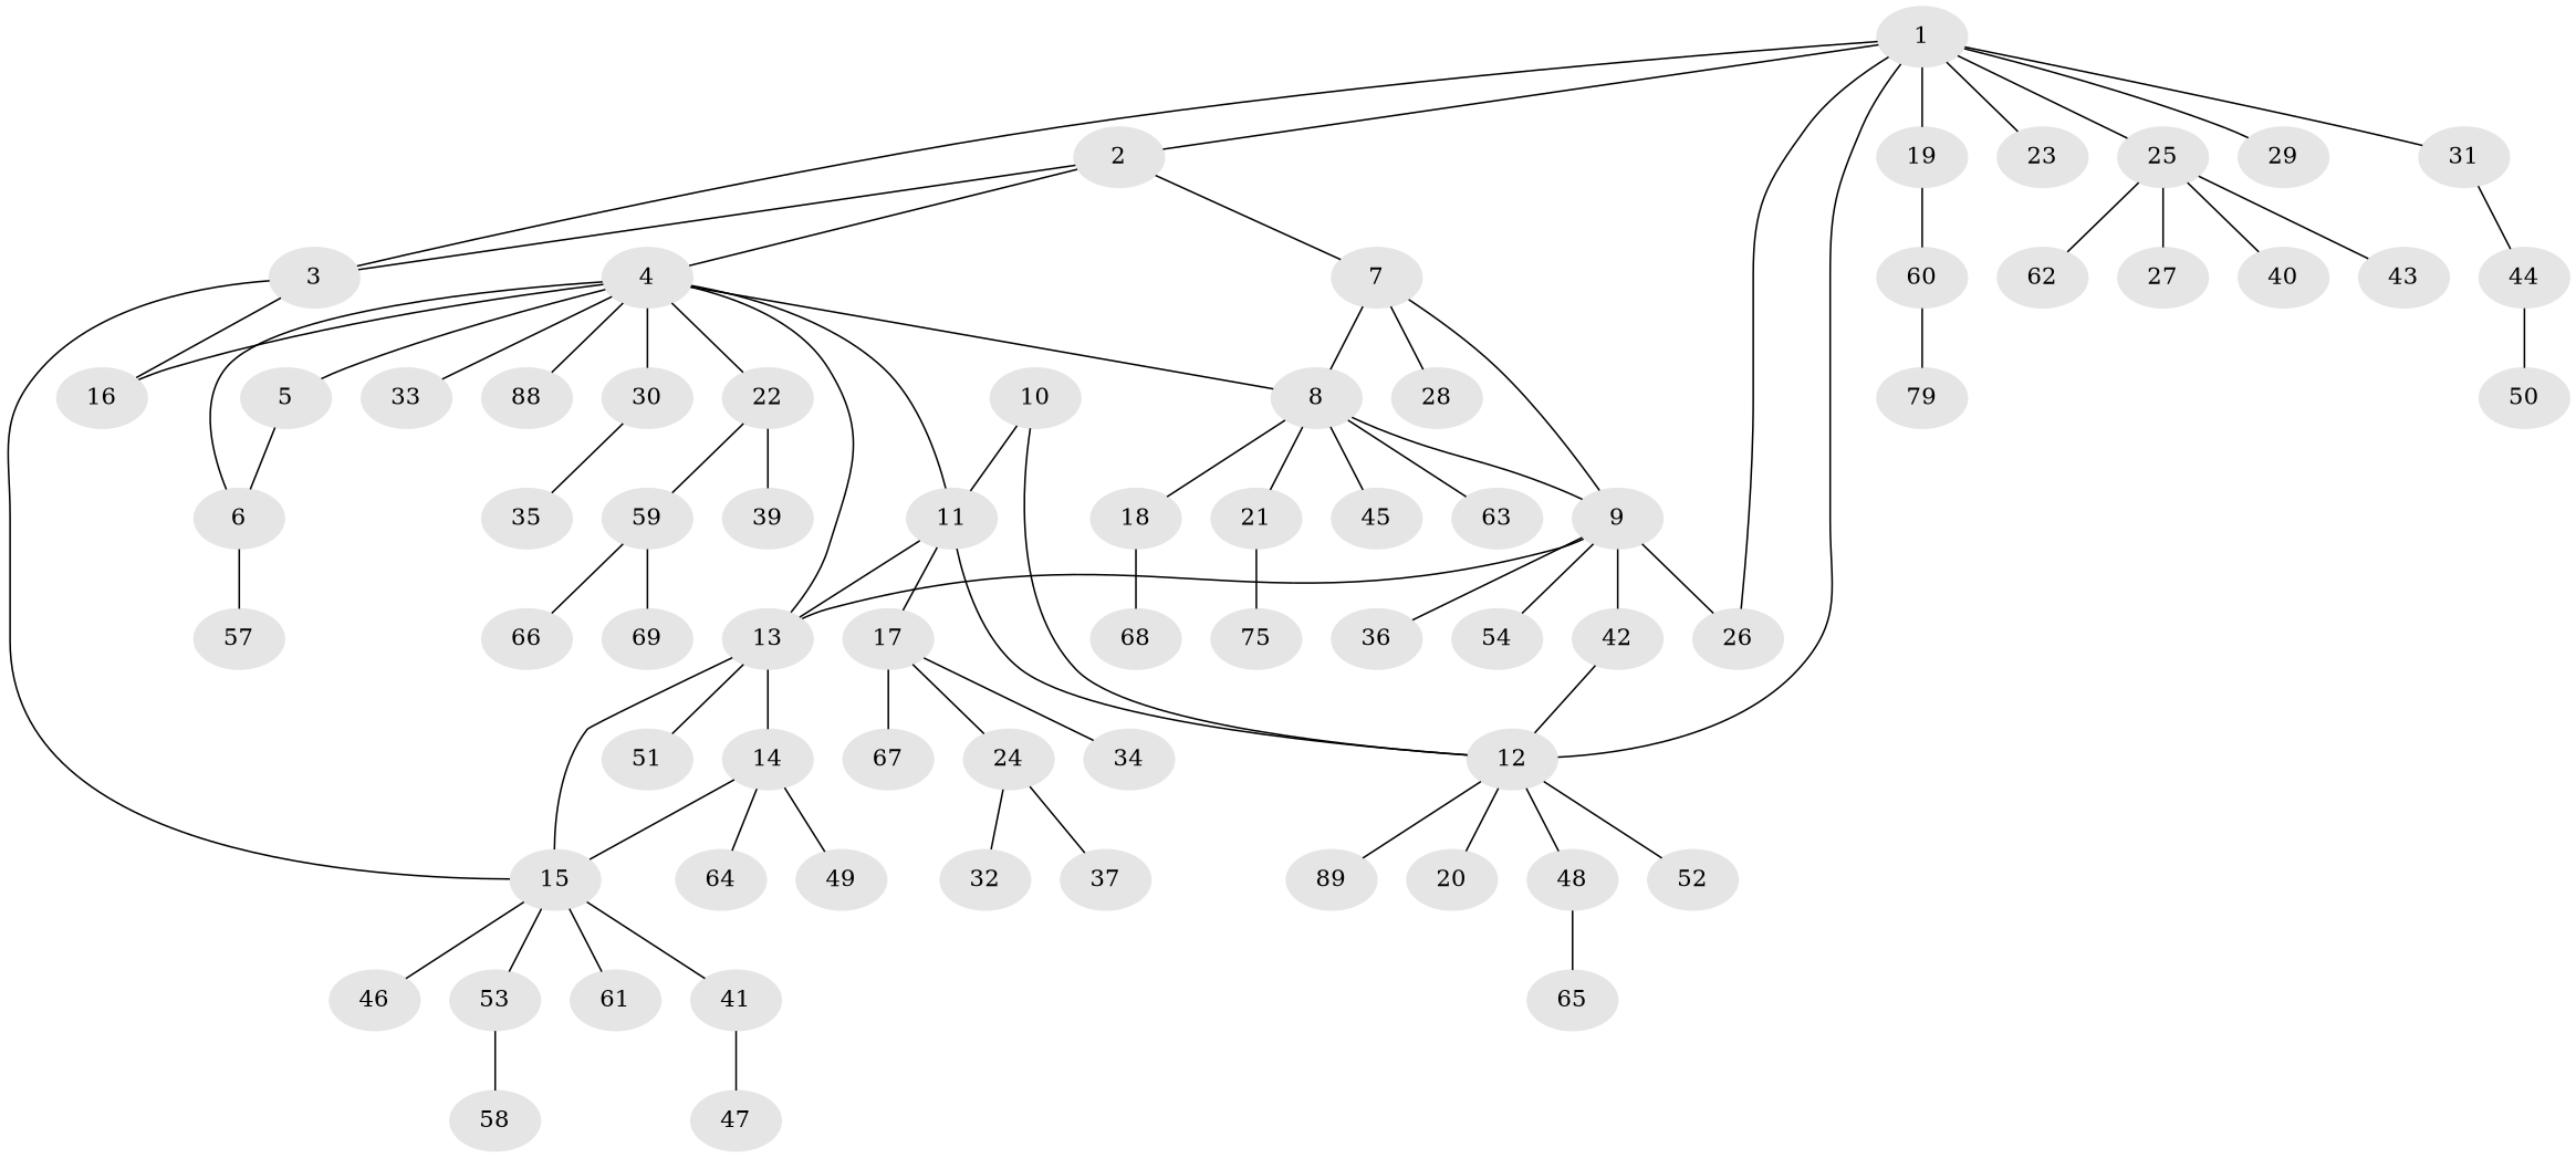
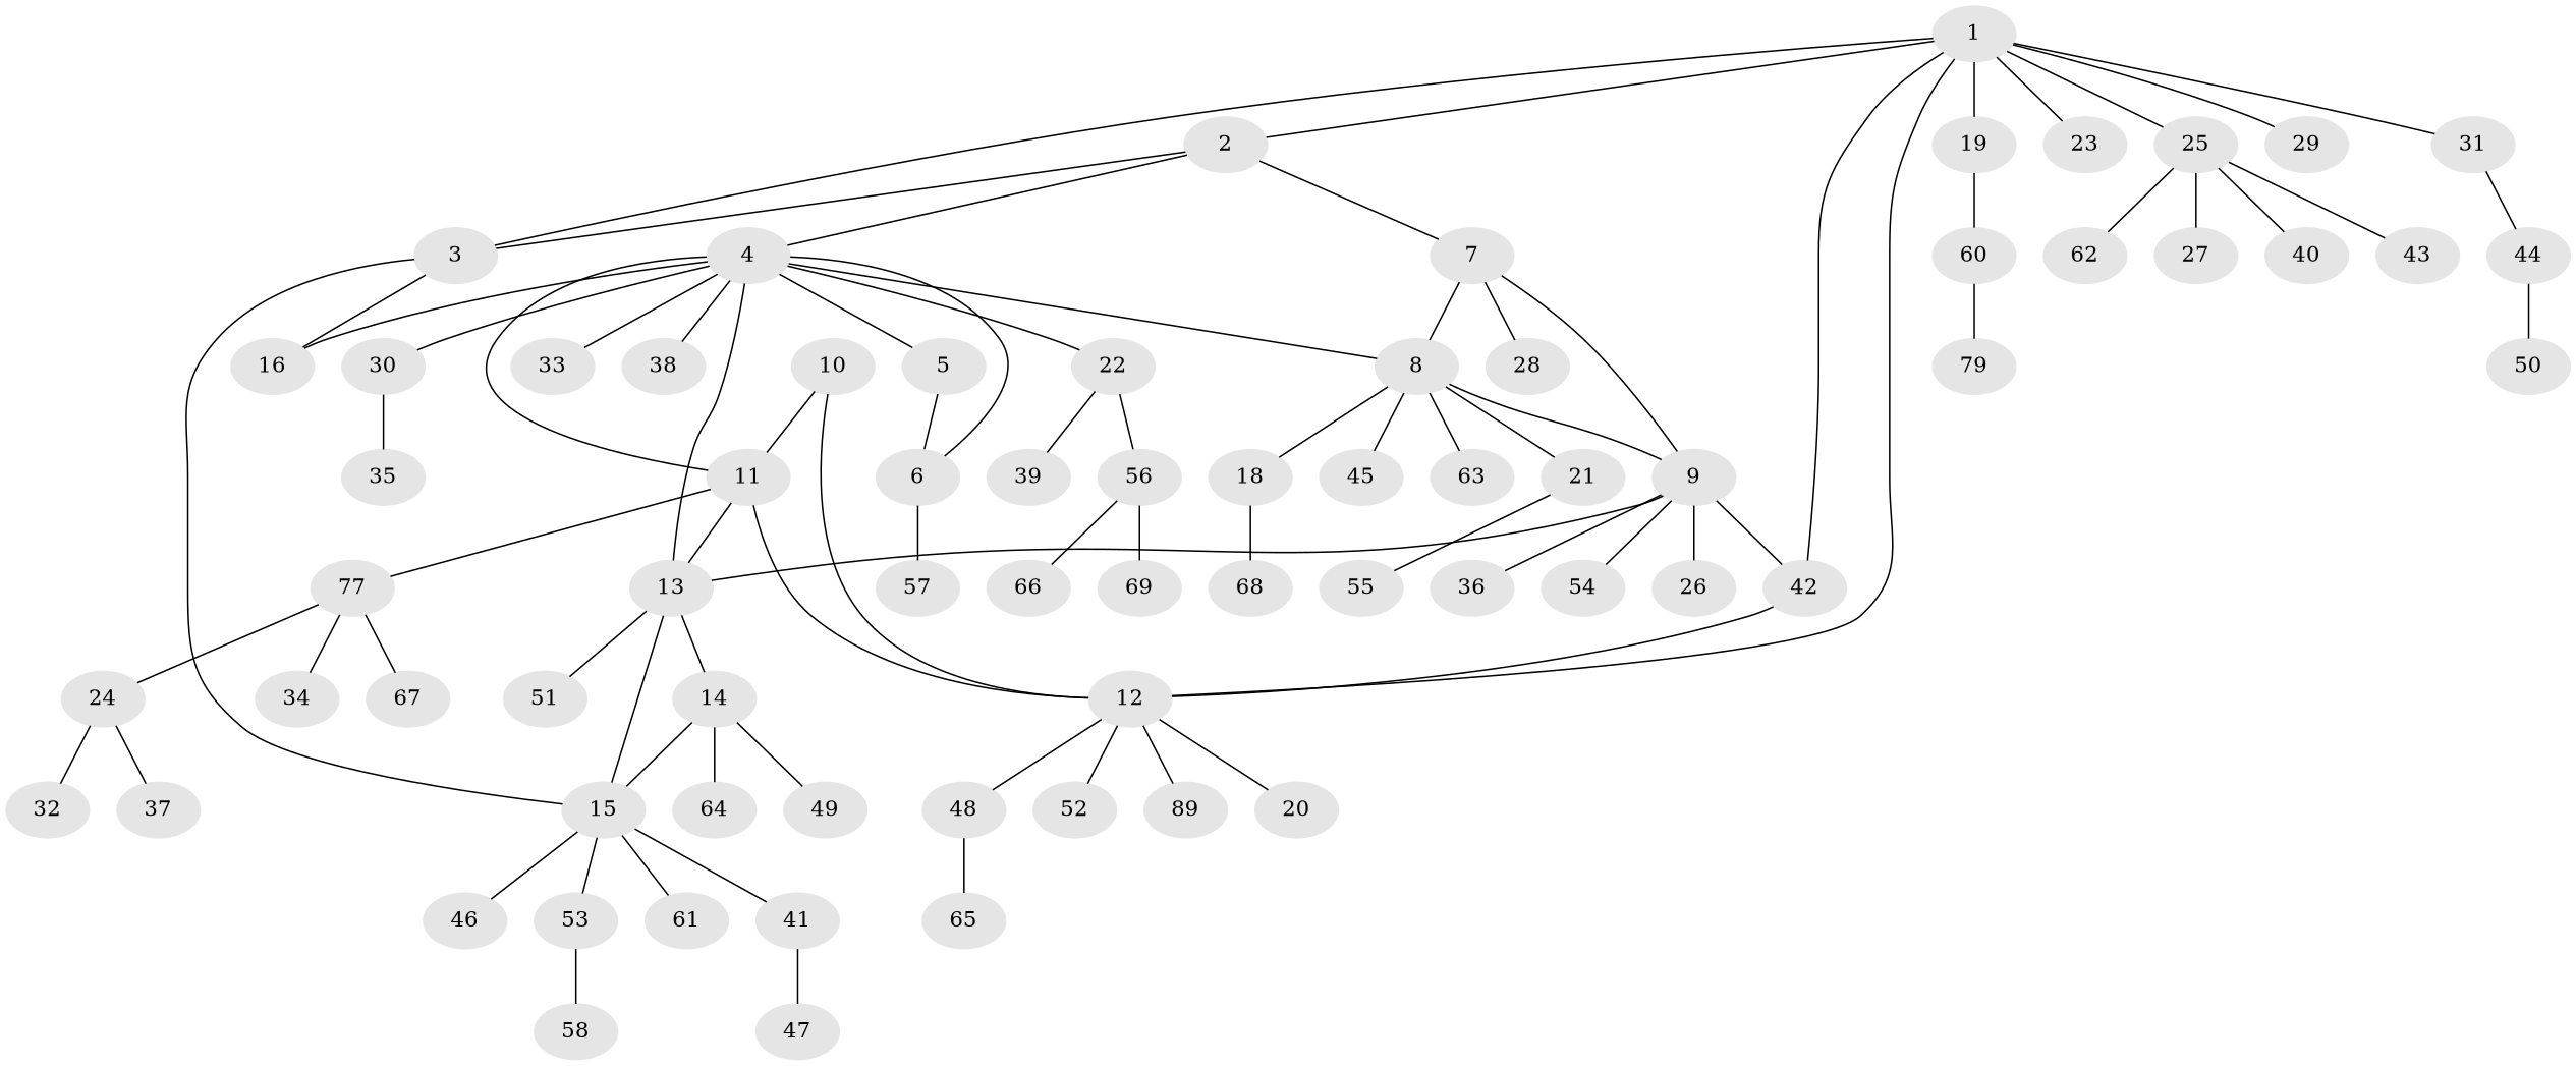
  graph {
    node [color=gray90 style=filled]
    1
    2
    3
    12
    19
    23
    25
    26
    29
    31
    4
    7
    15
    16
    20
    48
    52
    n18 [label=89]
    60
    27
    40
    43
    62
    44
    5
    6
    8
    11
    13
    22
    30
    33
-   38 [label=88]
+   38
    9
    28
    41
    46
    53
    61
    57
    18
    21
    45
    63
-   17
+   17 [label=77]
    14
    51
    39
-   56 [label=59]
+   56
    35
    36
    42
    54
    68
-   55 [label=75]
+   55
    10
    24
    34
    67
    65
    49
    64
    47
    58
    32
    37
    n67 [label=79]
    66
    69
    50
    1 -- 2
    1 -- 3
    1 -- 12
    1 -- 19
    1 -- 23
    1 -- 25
-   1 -- 26
+   1 -- 42
    1 -- 29
    1 -- 31
    2 -- 3
    2 -- 4
    2 -- 7
    3 -- 15
    3 -- 16
    12 -- 20
    12 -- 48
    12 -- 52
    12 -- n18
    19 -- 60
    25 -- 27
    25 -- 40
    25 -- 43
    25 -- 62
    31 -- 44
    4 -- 16
    4 -- 5
    4 -- 6
    4 -- 8
    4 -- 11
    4 -- 13
    4 -- 22
    4 -- 30
    4 -- 33
    4 -- 38
    7 -- 8
    7 -- 9
    7 -- 28
    15 -- 41
    15 -- 46
    15 -- 53
    15 -- 61
    48 -- 65
    60 -- n67
    44 -- 50
    5 -- 6
    6 -- 57
    8 -- 9
    8 -- 18
    8 -- 21
    8 -- 45
    8 -- 63
    11 -- 12
    11 -- 13
    11 -- 17
    13 -- 15
    13 -- 14
    13 -- 51
    22 -- 39
    22 -- 56
    30 -- 35
    9 -- 26
    9 -- 13
    9 -- 36
    9 -- 42
    9 -- 54
    41 -- 47
    53 -- 58
    18 -- 68
    21 -- 55
    17 -- 24
    17 -- 34
    17 -- 67
    14 -- 15
    14 -- 49
    14 -- 64
    56 -- 66
    56 -- 69
    42 -- 12
    10 -- 12
    10 -- 11
    24 -- 32
    24 -- 37
  }
